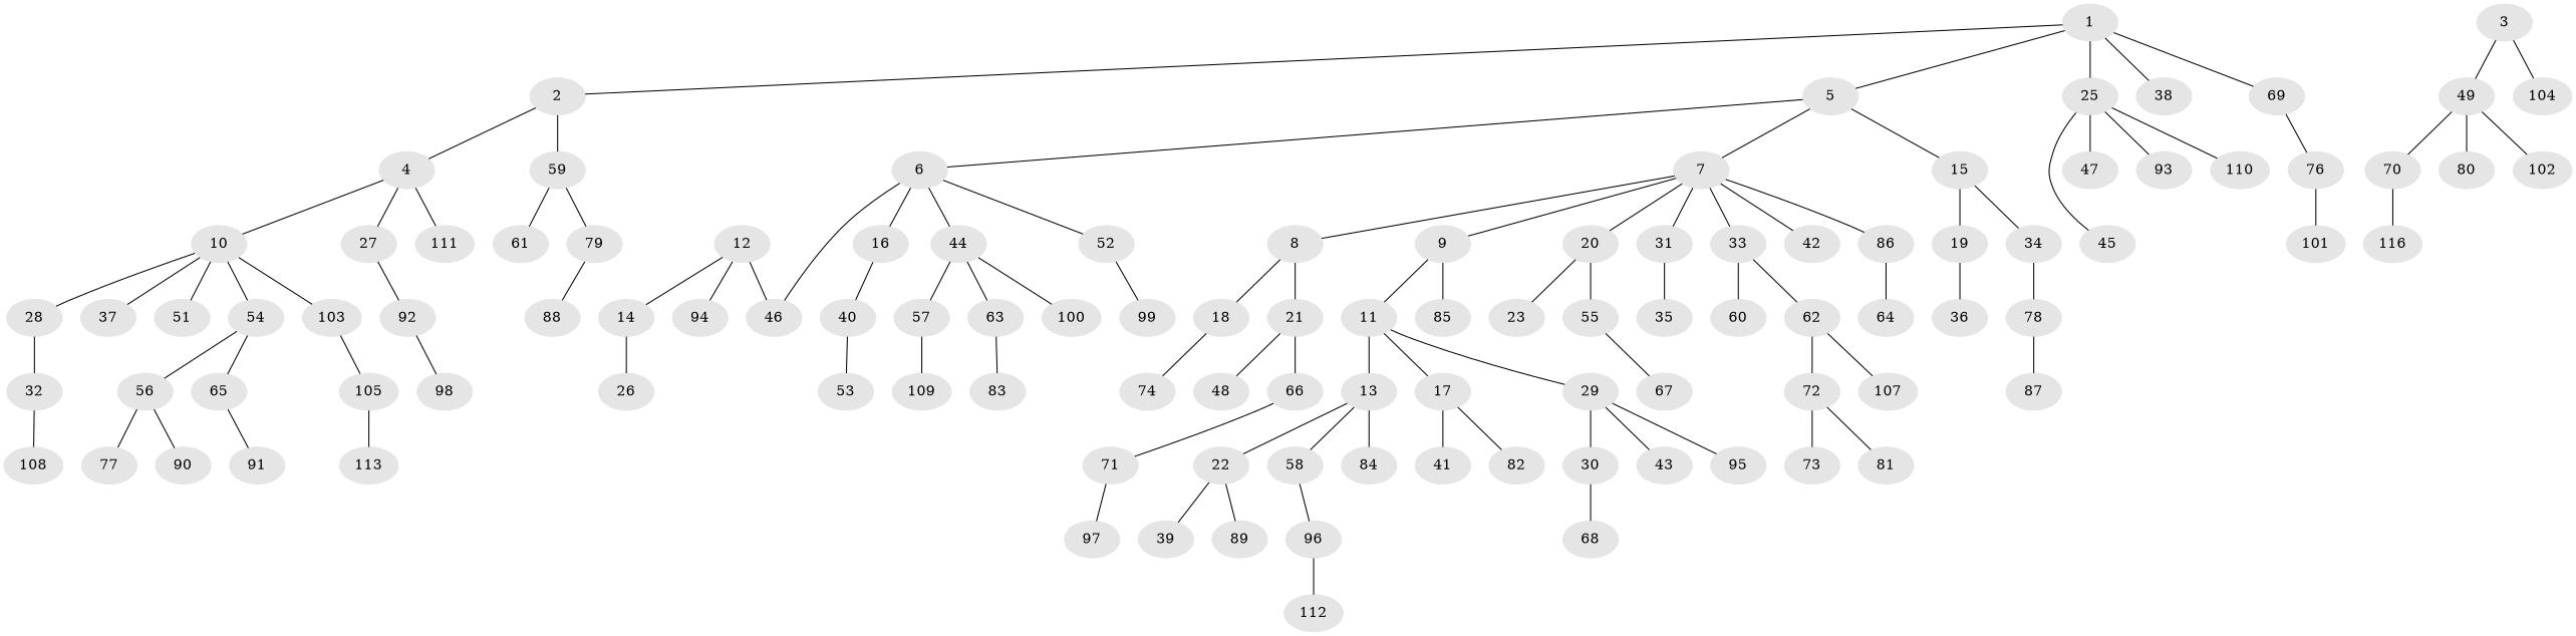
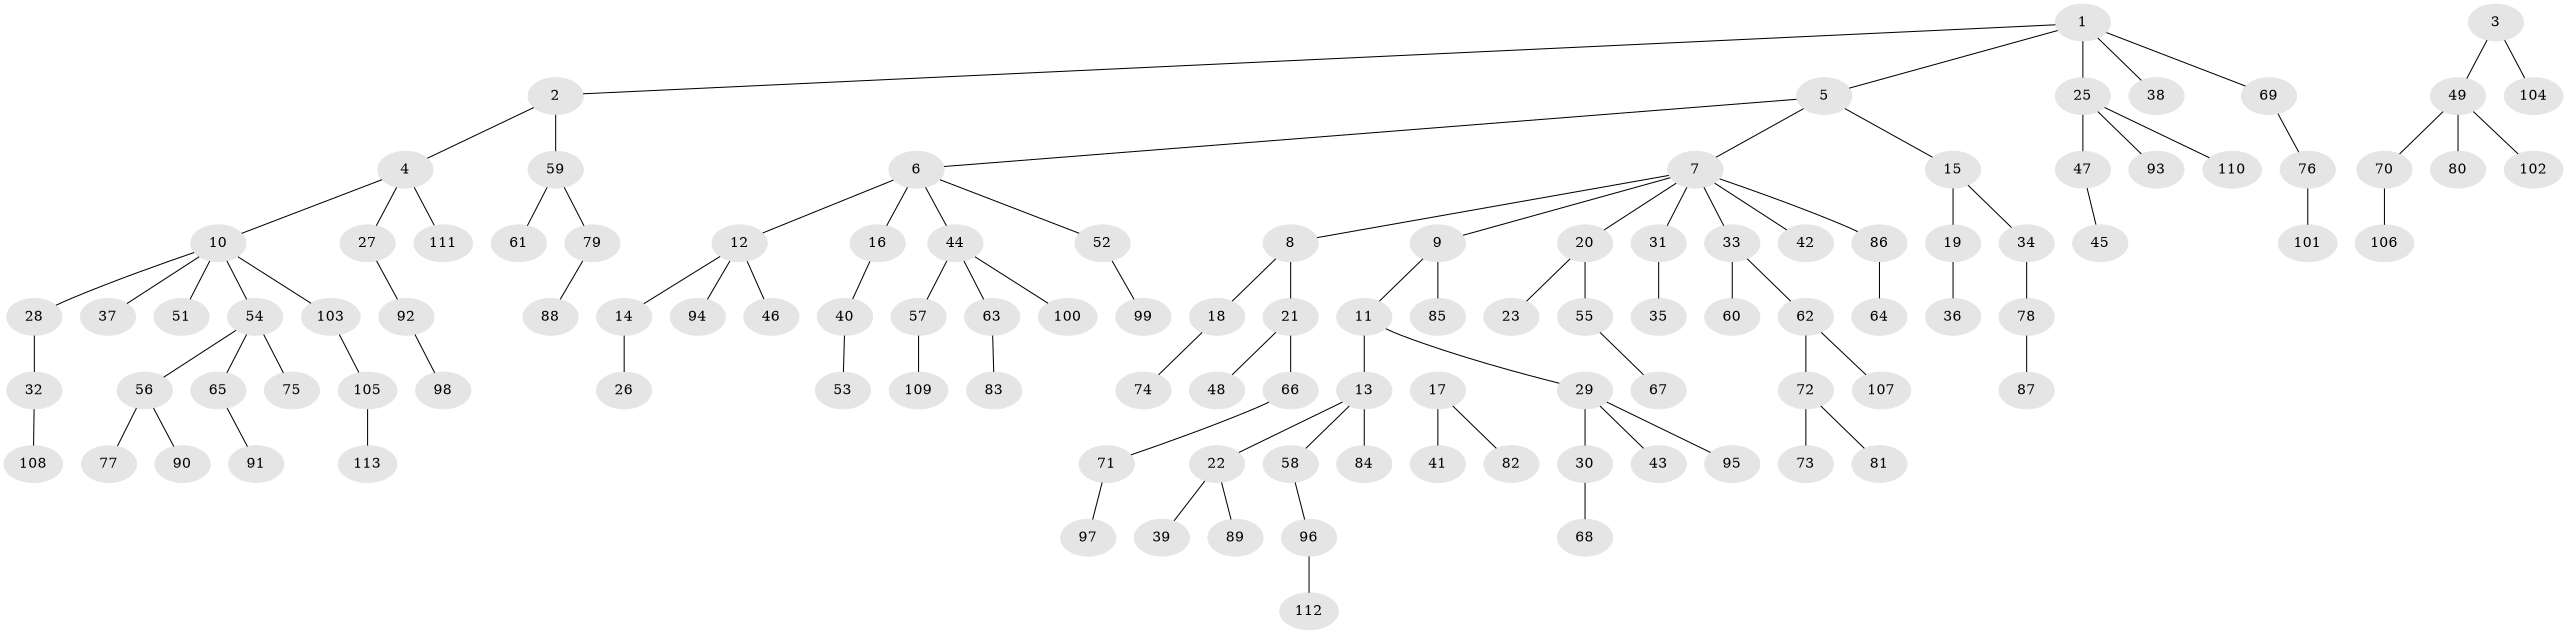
  graph {
    node [color=gray90 style=filled]
    1
    2
    5
    25
    38
    69
    4
    59
    6
    7
    15
    45
    47
    93
    110
    76
    3
    49
    104
    10
    27
    111
    61
    79
    70
    80
    102
    28
    37
    51
    54
    103
    92
    12
    16
    44
    52
    8
    9
    20
    31
    33
    42
    86
    19
    34
    14
    46
    94
    40
    57
    63
    100
    99
    18
    21
    11
    85
    23
    55
    35
    60
    62
    64
    74
    48
    66
    13
    17
    29
    32
    56
    65
+   75
    105
    22
    58
    84
    41
    82
    30
    43
    95
    26
    39
    89
    96
    36
    78
    53
    67
    71
    98
    108
    68
    72
    107
    87
    109
    83
-   106 [label=116]
+   106
    77
    90
    91
    112
    88
    73
    81
    97
    101
    113
    1 -- 2
    1 -- 5
    1 -- 25
    1 -- 38
    1 -- 69
    2 -- 4
    2 -- 59
    5 -- 6
    5 -- 7
    5 -- 15
-   25 -- 45
+   47 -- 45
    25 -- 47
    25 -- 93
    25 -- 110
    69 -- 76
    4 -- 10
    4 -- 27
    4 -- 111
    59 -- 61
    59 -- 79
-   6 -- 46
+   6 -- 12
    6 -- 16
    6 -- 44
    6 -- 52
    7 -- 8
    7 -- 9
    7 -- 20
    7 -- 31
    7 -- 33
    7 -- 42
    7 -- 86
    15 -- 19
    15 -- 34
    76 -- 101
    3 -- 49
    3 -- 104
    49 -- 70
    49 -- 80
    49 -- 102
    10 -- 28
    10 -- 37
    10 -- 51
    10 -- 54
    10 -- 103
    27 -- 92
    79 -- 88
    70 -- 106
    28 -- 32
    54 -- 56
    54 -- 65
+   54 -- 75
    103 -- 105
    92 -- 98
    12 -- 14
    12 -- 46
    12 -- 94
    16 -- 40
    44 -- 57
    44 -- 63
    44 -- 100
    52 -- 99
    8 -- 18
    8 -- 21
    9 -- 11
    9 -- 85
    20 -- 23
    20 -- 55
    31 -- 35
    33 -- 60
    33 -- 62
    86 -- 64
    19 -- 36
    34 -- 78
    14 -- 26
    40 -- 53
    57 -- 109
    63 -- 83
    18 -- 74
    21 -- 48
    21 -- 66
    11 -- 13
-   11 -- 17
    11 -- 29
    55 -- 67
    62 -- 72
    62 -- 107
    66 -- 71
    13 -- 22
    13 -- 58
    13 -- 84
    17 -- 41
    17 -- 82
    29 -- 30
    29 -- 43
    29 -- 95
    32 -- 108
    56 -- 77
    56 -- 90
    65 -- 91
    105 -- 113
    22 -- 39
    22 -- 89
    58 -- 96
    30 -- 68
    96 -- 112
    78 -- 87
    71 -- 97
    72 -- 73
    72 -- 81
  }
